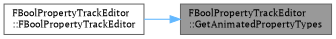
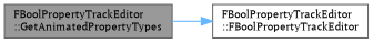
  digraph {
    rankdir=RL
    fontname="PT Serif"
    node [fontname="PT Serif" fontsize=10 shape=box style=filled]
    n1 [color=gray40 fillcolor=grey60 fontcolor=black height=0.2 label="FBoolPropertyTrackEditor\l::GetAnimatedPropertyTypes" width=0.4]
    n2 [color=grey40 fillcolor=white height=0.2 label="FBoolPropertyTrackEditor\l::FBoolPropertyTrackEditor" width=0.4]
-   n1 -> n2 [color=steelblue1 dir=back fontname="PT Serif" fontsize=10 labelfontname=Helvetica labelfontsize=10 style=solid]
+   n2 -> n1 [color=steelblue1 dir=back fontname="PT Serif" fontsize=10 labelfontname=Helvetica labelfontsize=10 style=solid]
  }
